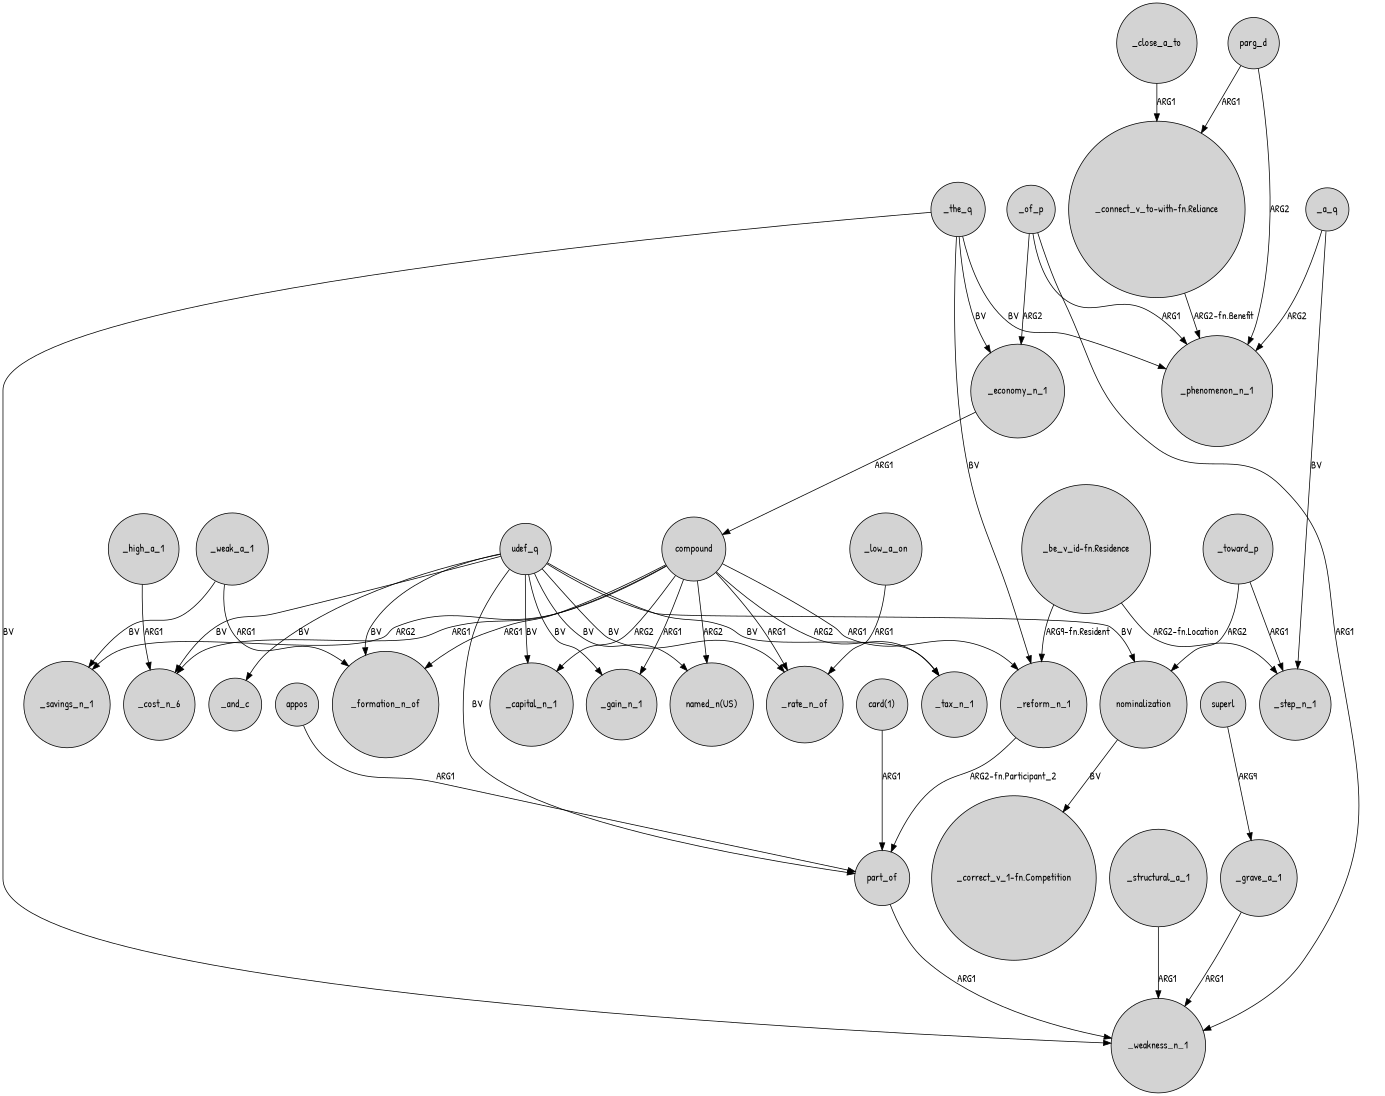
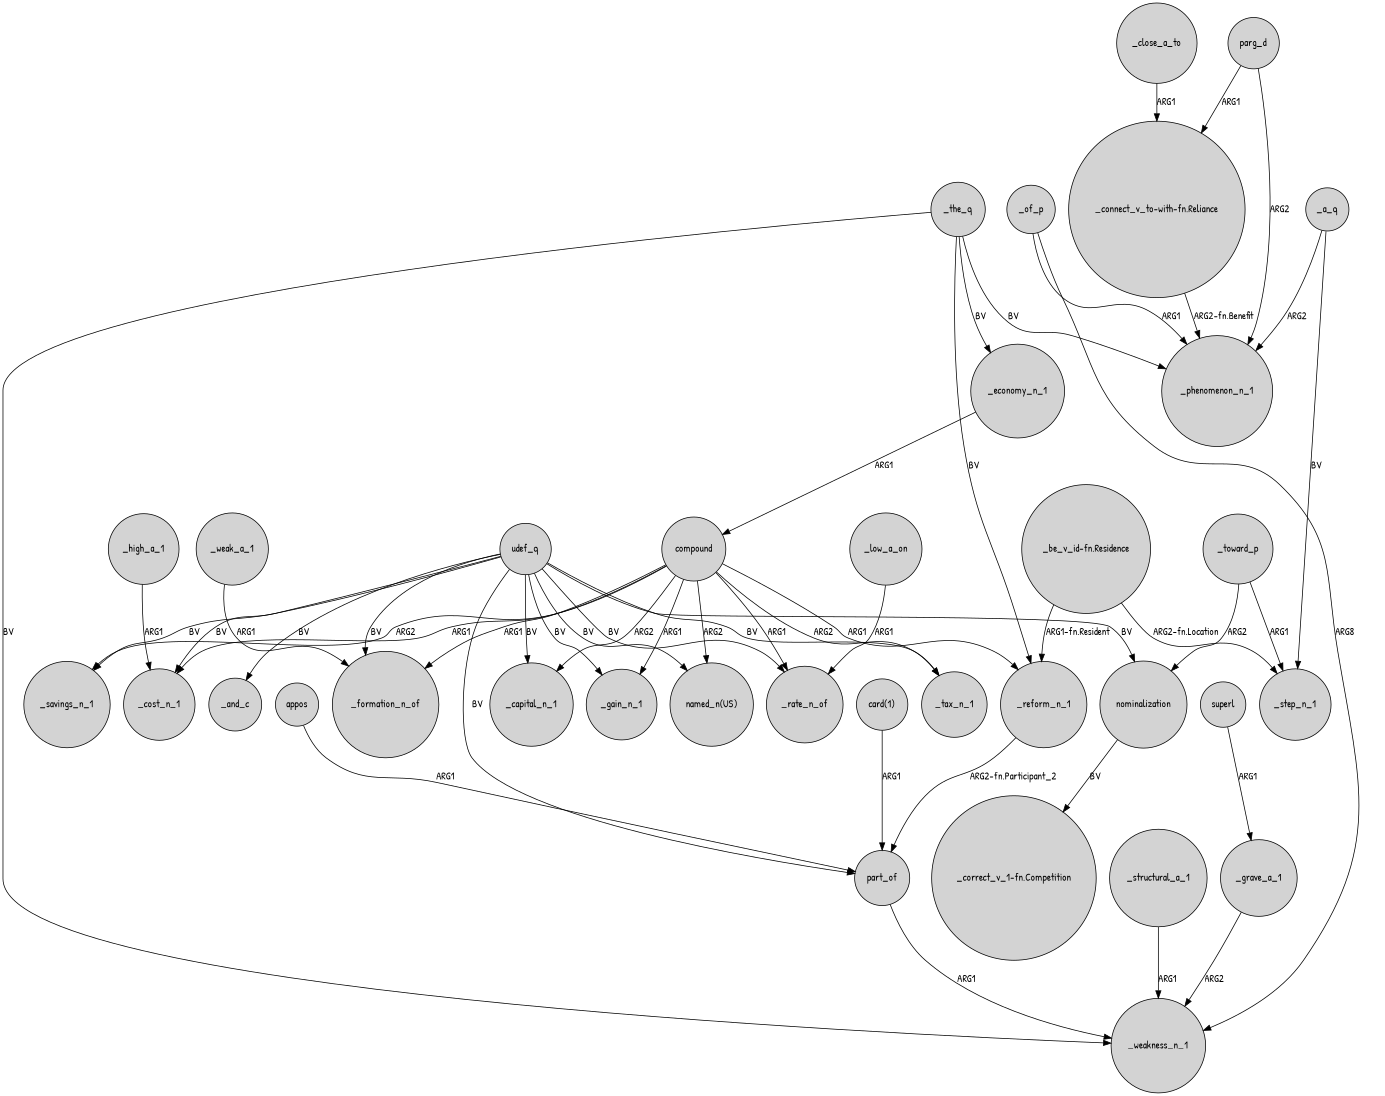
  digraph {
    fontname="Patrick Hand"
    node [fontname="Patrick Hand" shape=circle style=filled]
    edge [fontname="Patrick Hand"]
    udef_q
    _savings_n_1
    part_of
    _gain_n_1
    nominalization
    _tax_n_1
-   _cost_n_1 [label=_cost_n_6]
+   _cost_n_1
    _formation_n_of
    _rate_n_of
    _and_c
    _capital_n_1
    "named_n(US)"
    _weakness_n_1
    "_correct_v_1-fn.Competition"
    _the_q
    _reform_n_1
    _phenomenon_n_1
    _economy_n_1
    compound
    _of_p
    _toward_p
    _step_n_1
    parg_d
    "_connect_v_to-with-fn.Reliance"
    "_be_v_id-fn.Residence"
    appos
    "card(1)"
    _close_a_to
    _high_a_1
    _low_a_on
    _a_q
    _weak_a_1
    _structural_a_1
    _grave_a_1
    superl
-   _weak_a_1 -> _savings_n_1 [label=BV]
+   udef_q -> _savings_n_1 [label=BV]
    udef_q -> part_of [label=BV]
    udef_q -> _gain_n_1 [label=BV]
    udef_q -> nominalization [label=BV]
    udef_q -> _tax_n_1 [label=BV]
    udef_q -> _cost_n_1 [label=BV]
    udef_q -> _formation_n_of [label=BV]
    udef_q -> _rate_n_of [label=BV]
    udef_q -> _and_c [label=BV]
    udef_q -> _capital_n_1 [label=BV]
    udef_q -> "named_n(US)" [label=BV]
    part_of -> _weakness_n_1 [label=ARG1]
    nominalization -> "_correct_v_1-fn.Competition" [label=BV]
    _the_q -> _weakness_n_1 [label=BV]
    _the_q -> _reform_n_1 [label=BV]
    _the_q -> _phenomenon_n_1 [label=BV]
    _the_q -> _economy_n_1 [label=BV]
    _reform_n_1 -> part_of [label="ARG2-fn.Participant_2"]
    _economy_n_1 -> compound [label=ARG1]
    compound -> _savings_n_1 [label=ARG2]
    compound -> _gain_n_1 [label=ARG1]
    compound -> _tax_n_1 [label=ARG2]
    compound -> _cost_n_1 [label=ARG1]
    compound -> _formation_n_of [label=ARG1]
    compound -> _rate_n_of [label=ARG1]
    compound -> _capital_n_1 [label=ARG2]
    compound -> "named_n(US)" [label=ARG2]
    compound -> _reform_n_1 [label=ARG1]
-   _of_p -> _weakness_n_1 [label=ARG1]
+   _of_p -> _weakness_n_1 [label=ARG8]
    _of_p -> _phenomenon_n_1 [label=ARG1]
-   _of_p -> _economy_n_1 [label=ARG2]
    _toward_p -> nominalization [label=ARG2]
    _toward_p -> _step_n_1 [label=ARG1]
    parg_d -> _phenomenon_n_1 [label=ARG2]
    parg_d -> "_connect_v_to-with-fn.Reliance" [label=ARG1]
    "_connect_v_to-with-fn.Reliance" -> _phenomenon_n_1 [label="ARG2-fn.Benefit"]
-   "_be_v_id-fn.Residence" -> _reform_n_1 [label="ARG9-fn.Resident"]
+   "_be_v_id-fn.Residence" -> _reform_n_1 [label="ARG1-fn.Resident"]
    "_be_v_id-fn.Residence" -> _step_n_1 [label="ARG2-fn.Location"]
    appos -> part_of [label=ARG1]
    "card(1)" -> part_of [label=ARG1]
    _close_a_to -> "_connect_v_to-with-fn.Reliance" [label=ARG1]
    _high_a_1 -> _cost_n_1 [label=ARG1]
    _low_a_on -> _rate_n_of [label=ARG1]
    _a_q -> _phenomenon_n_1 [label=ARG2]
    _a_q -> _step_n_1 [label=BV]
    _weak_a_1 -> _formation_n_of [label=ARG1]
    _structural_a_1 -> _weakness_n_1 [label=ARG1]
-   _grave_a_1 -> _weakness_n_1 [label=ARG1]
-   superl -> _grave_a_1 [label=ARG9]
+   _grave_a_1 -> _weakness_n_1 [label=ARG2]
+   superl -> _grave_a_1 [label=ARG1]
  }
